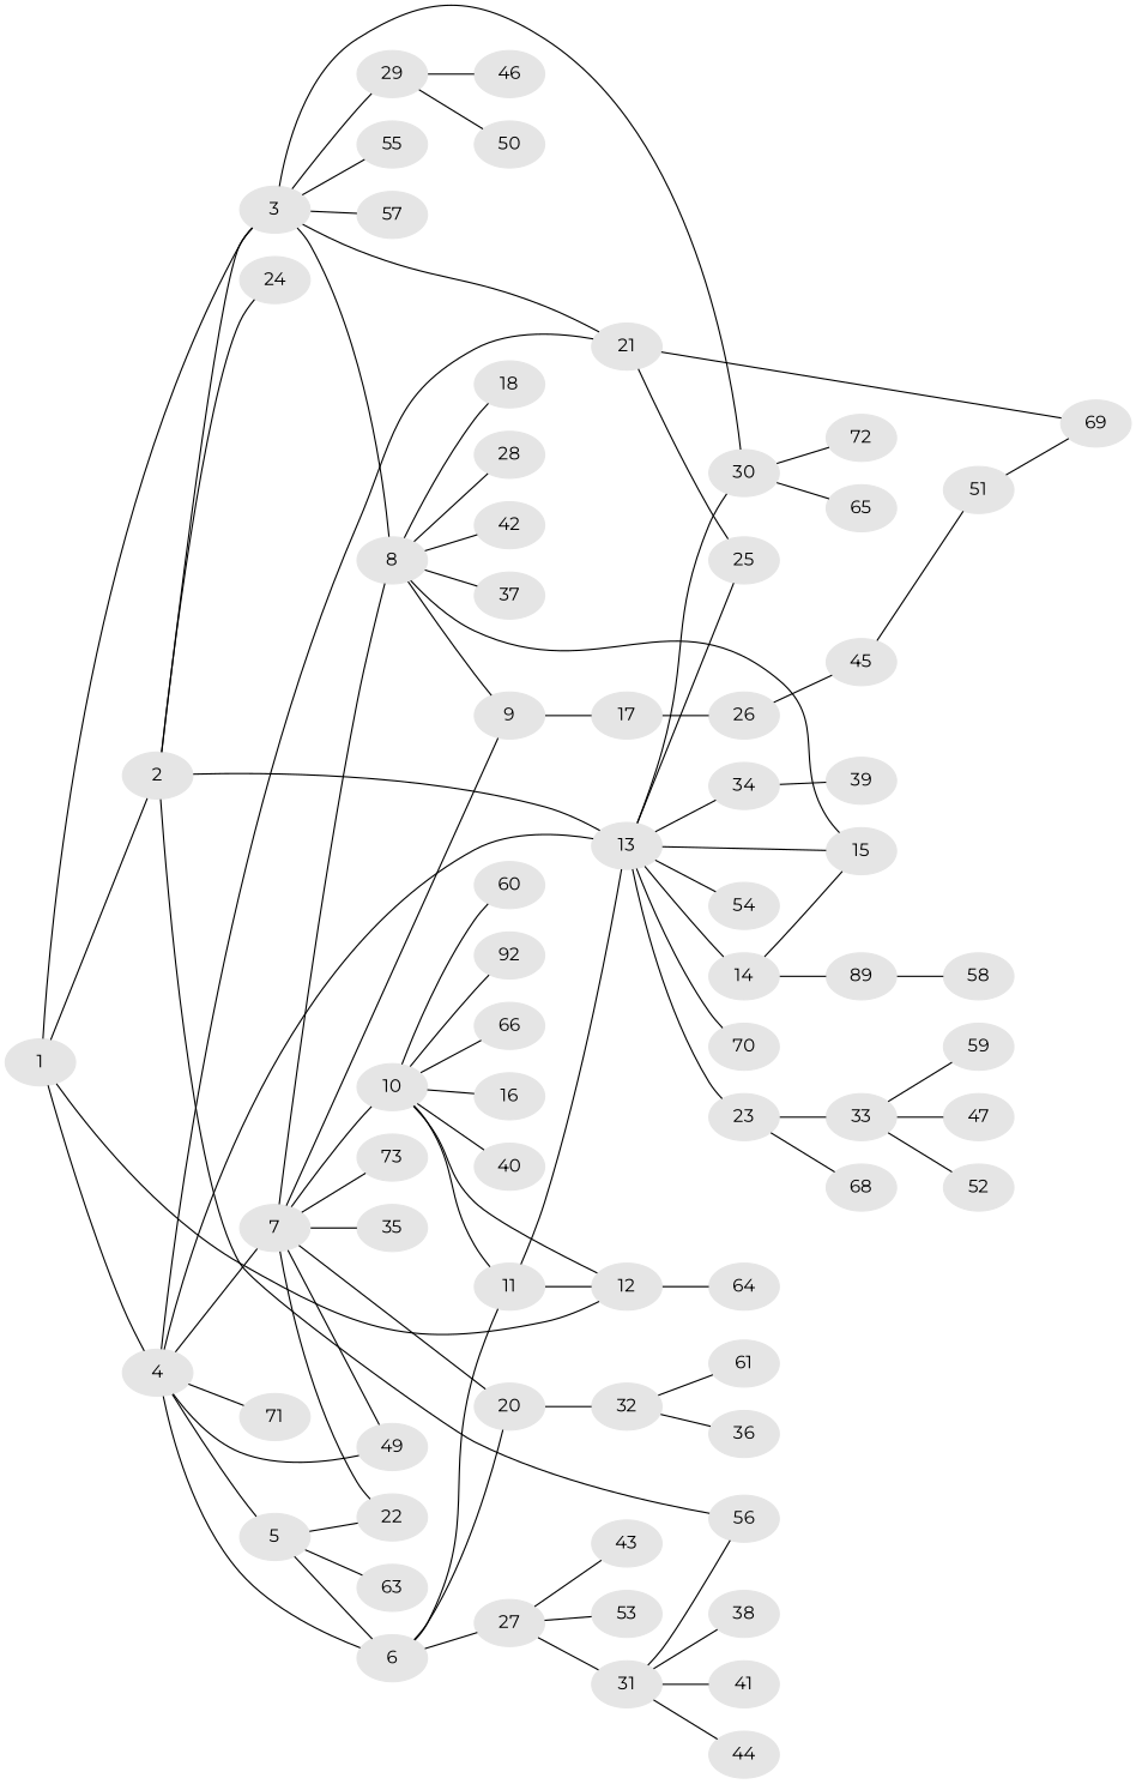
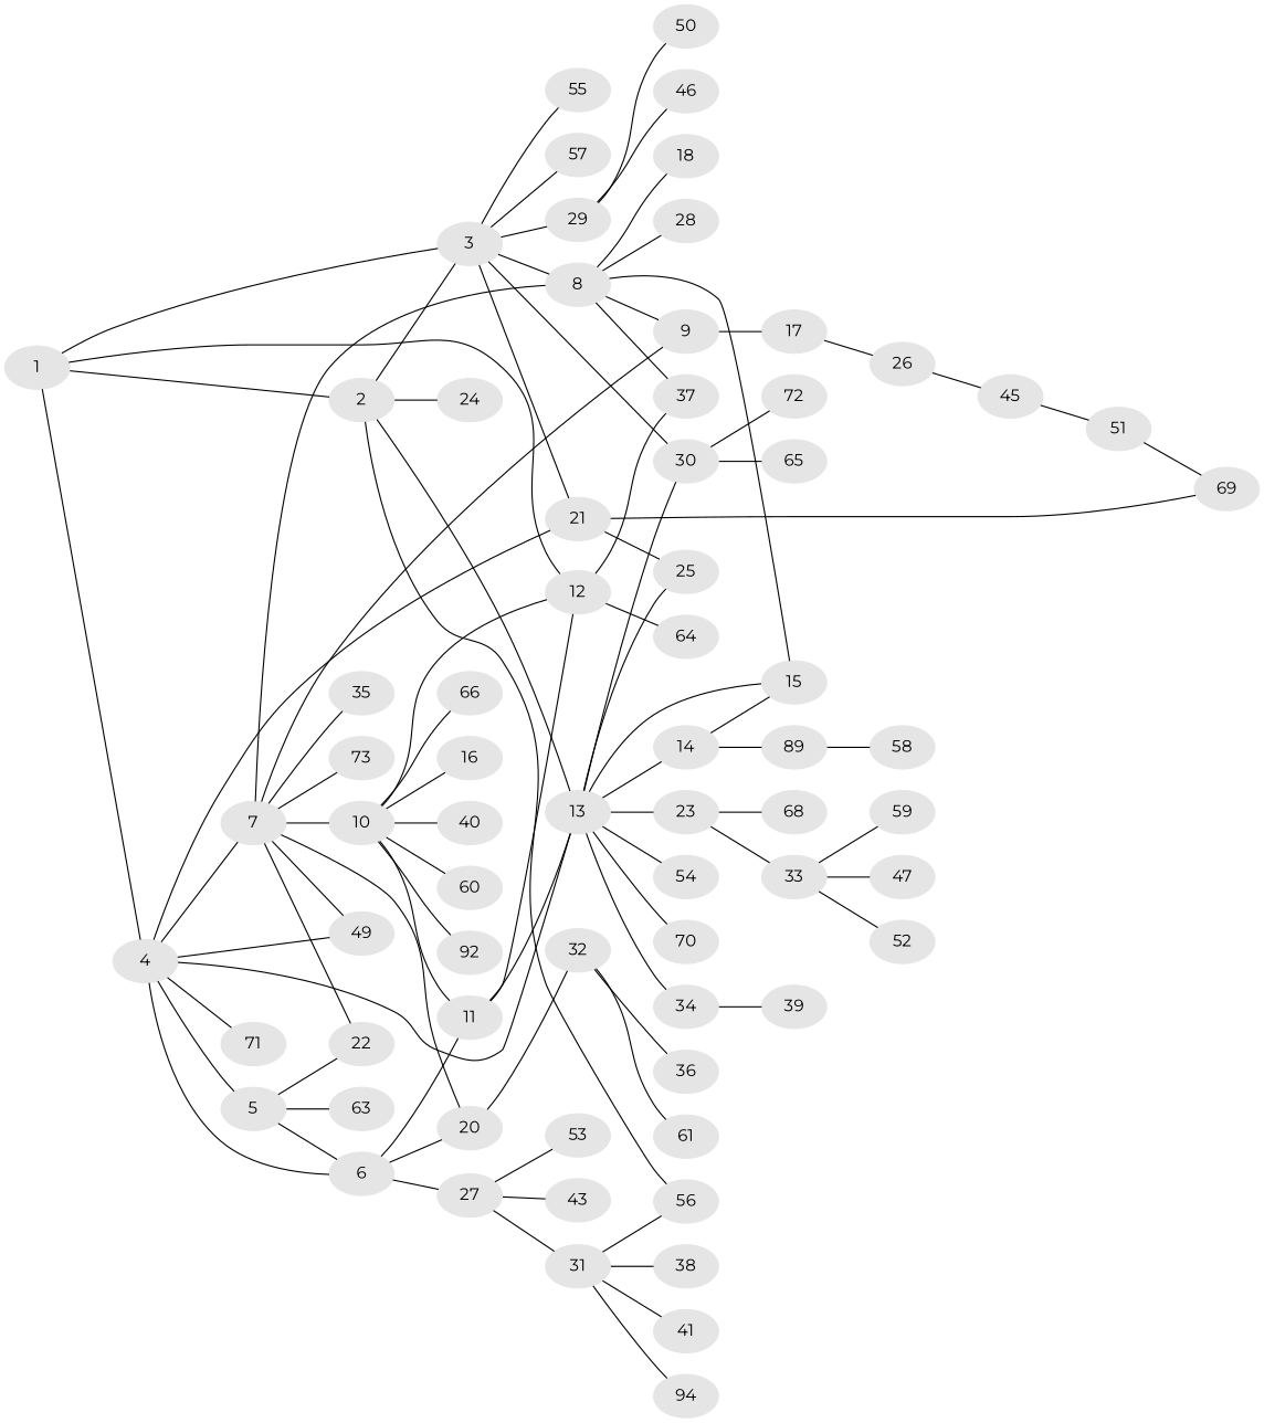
  graph {
    fontname=Montserrat
    rankdir=LR
    node [color=gray90 fontname=Montserrat style=filled]
    edge [fontname=Montserrat]
    1
    2
    3
    4
    12
    13
    24
    56
    8
    21
    29
    30
    55
    57
    5
    6
    7
    49
    71
    37
    64
    15
    14
    23
    25
    34
    54
    70
    9
    18
    28
-   42
    69
    46
    50
    65
    72
    22
    63
    11
    20
    27
    10
    35
    73
    32
    31
    43
    53
    17
    16
    40
    60
    n54 [label=92]
    66
    26
    n57 [label=89]
    33
    68
    39
    58
    45
    36
    61
    47
    52
    59
    51
    38
    41
-   44
+   44 [label=94]
    1 -- 2
    1 -- 3
    1 -- 4
    1 -- 12
    2 -- 3
    2 -- 13
    2 -- 24
    2 -- 56
    3 -- 8
    3 -- 21
    3 -- 29
    3 -- 30
    3 -- 55
    3 -- 57
    4 -- 13
    4 -- 21
    4 -- 5
    4 -- 6
    4 -- 7
    4 -- 49
    4 -- 71
+   12 -- 37
    12 -- 64
    13 -- 30
    13 -- 15
    13 -- 14
    13 -- 23
    13 -- 25
    13 -- 34
    13 -- 54
    13 -- 70
    8 -- 37
    8 -- 15
    8 -- 9
    8 -- 18
    8 -- 28
-   8 -- 42
    21 -- 25
    21 -- 69
    29 -- 46
    29 -- 50
    30 -- 65
    30 -- 72
    5 -- 6
    5 -- 22
    5 -- 63
    6 -- 11
    6 -- 20
    6 -- 27
    7 -- 8
    7 -- 49
    7 -- 9
    7 -- 22
    7 -- 20
    7 -- 10
    7 -- 35
    7 -- 73
    14 -- 15
    14 -- n57
    23 -- 33
    23 -- 68
    34 -- 39
    9 -- 17
    11 -- 12
    11 -- 13
    20 -- 32
    27 -- 31
    27 -- 43
    27 -- 53
    10 -- 12
    10 -- 11
    10 -- 16
    10 -- 40
    10 -- 60
    10 -- n54
    10 -- 66
    32 -- 36
    32 -- 61
    31 -- 56
    31 -- 38
    31 -- 41
    31 -- 44
    17 -- 26
    26 -- 45
    n57 -- 58
    33 -- 47
    33 -- 52
    33 -- 59
    45 -- 51
    51 -- 69
  }
